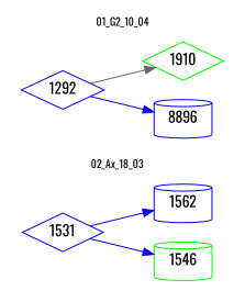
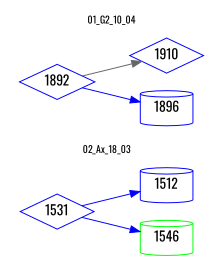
  digraph {
    fontname=Oswald
    rankdir=LR
    node [color=blue fontname=Oswald shape=diamond]
    edge [color=blue fontname=Oswald]
    n1 [label=1531]
    n2 [color=green label=1546 shape=cylinder]
-   n3 [label=1562 shape=cylinder]
-   n4 [label=1292]
-   n5 [label=8896 shape=cylinder]
-   n6 [color=green label=1910]
+   n3 [label=1512 shape=cylinder]
+   n4 [label=1892]
+   n5 [label=1896 shape=cylinder]
+   n6 [label=1910]
    subgraph cluster_1 {
      color=white
      fontsize=10
      label="02_Ax_18_03"
      n1
      n2
      n3
    }
    subgraph cluster_2 {
      color=white
      fontsize=10
      label="01_G2_10_04"
      n4
      n5
      n6
    }
    n1 -> n2
    n1 -> n3
    n4 -> n5
    n4 -> n6 [color=gray40]
  }
